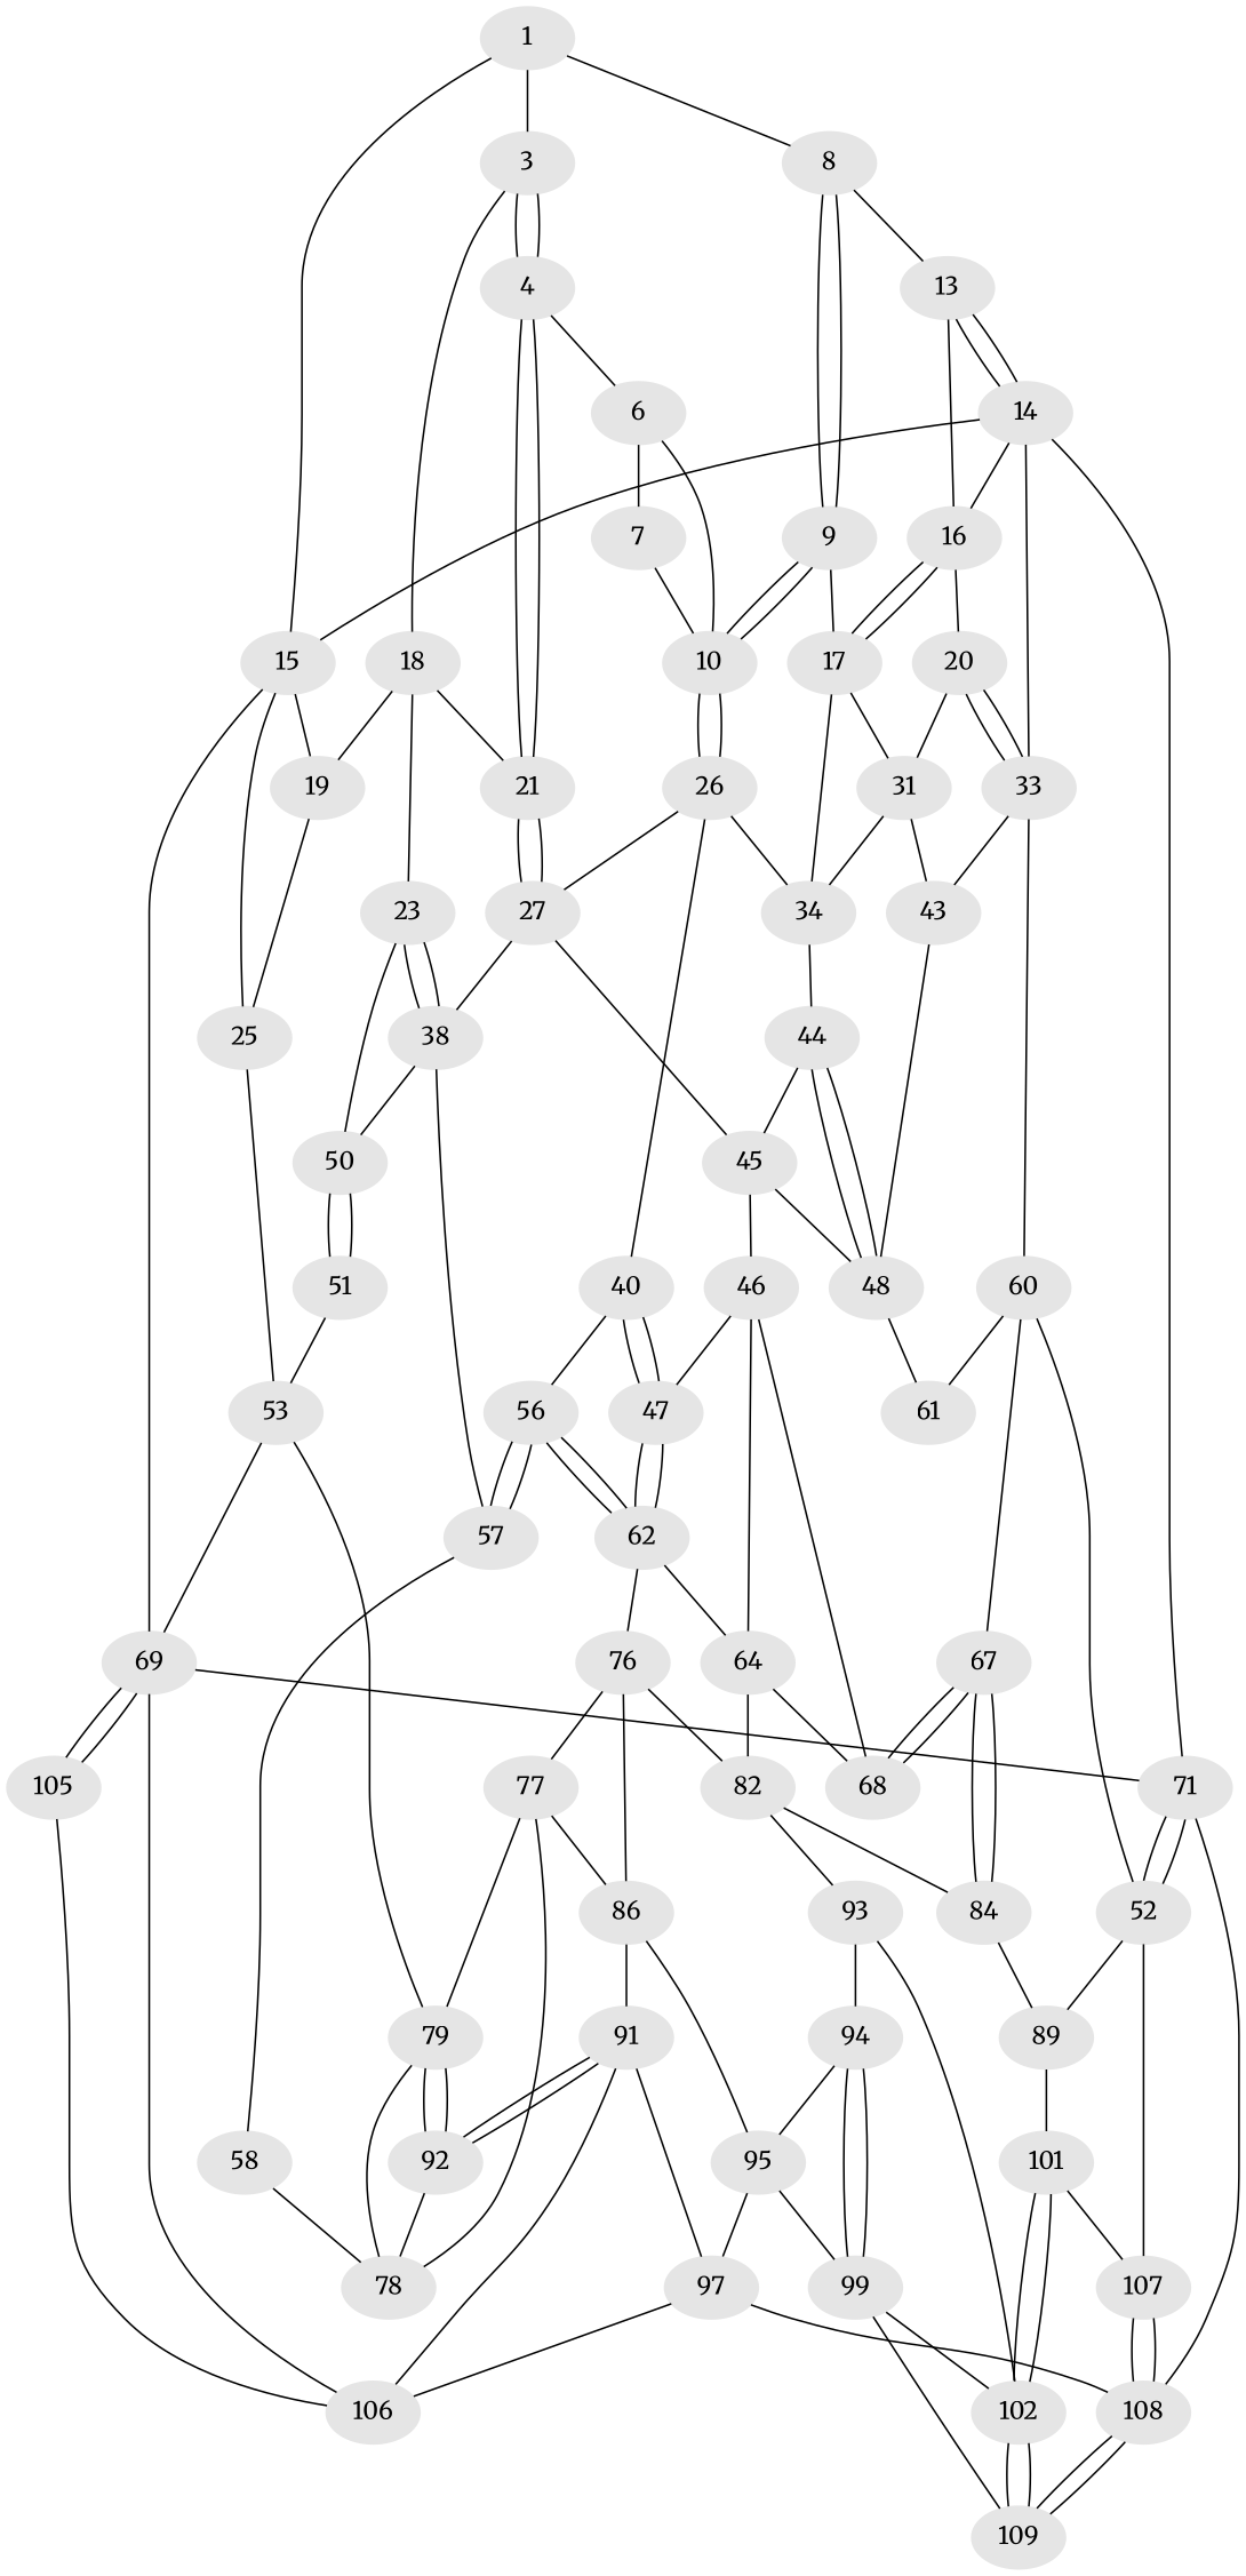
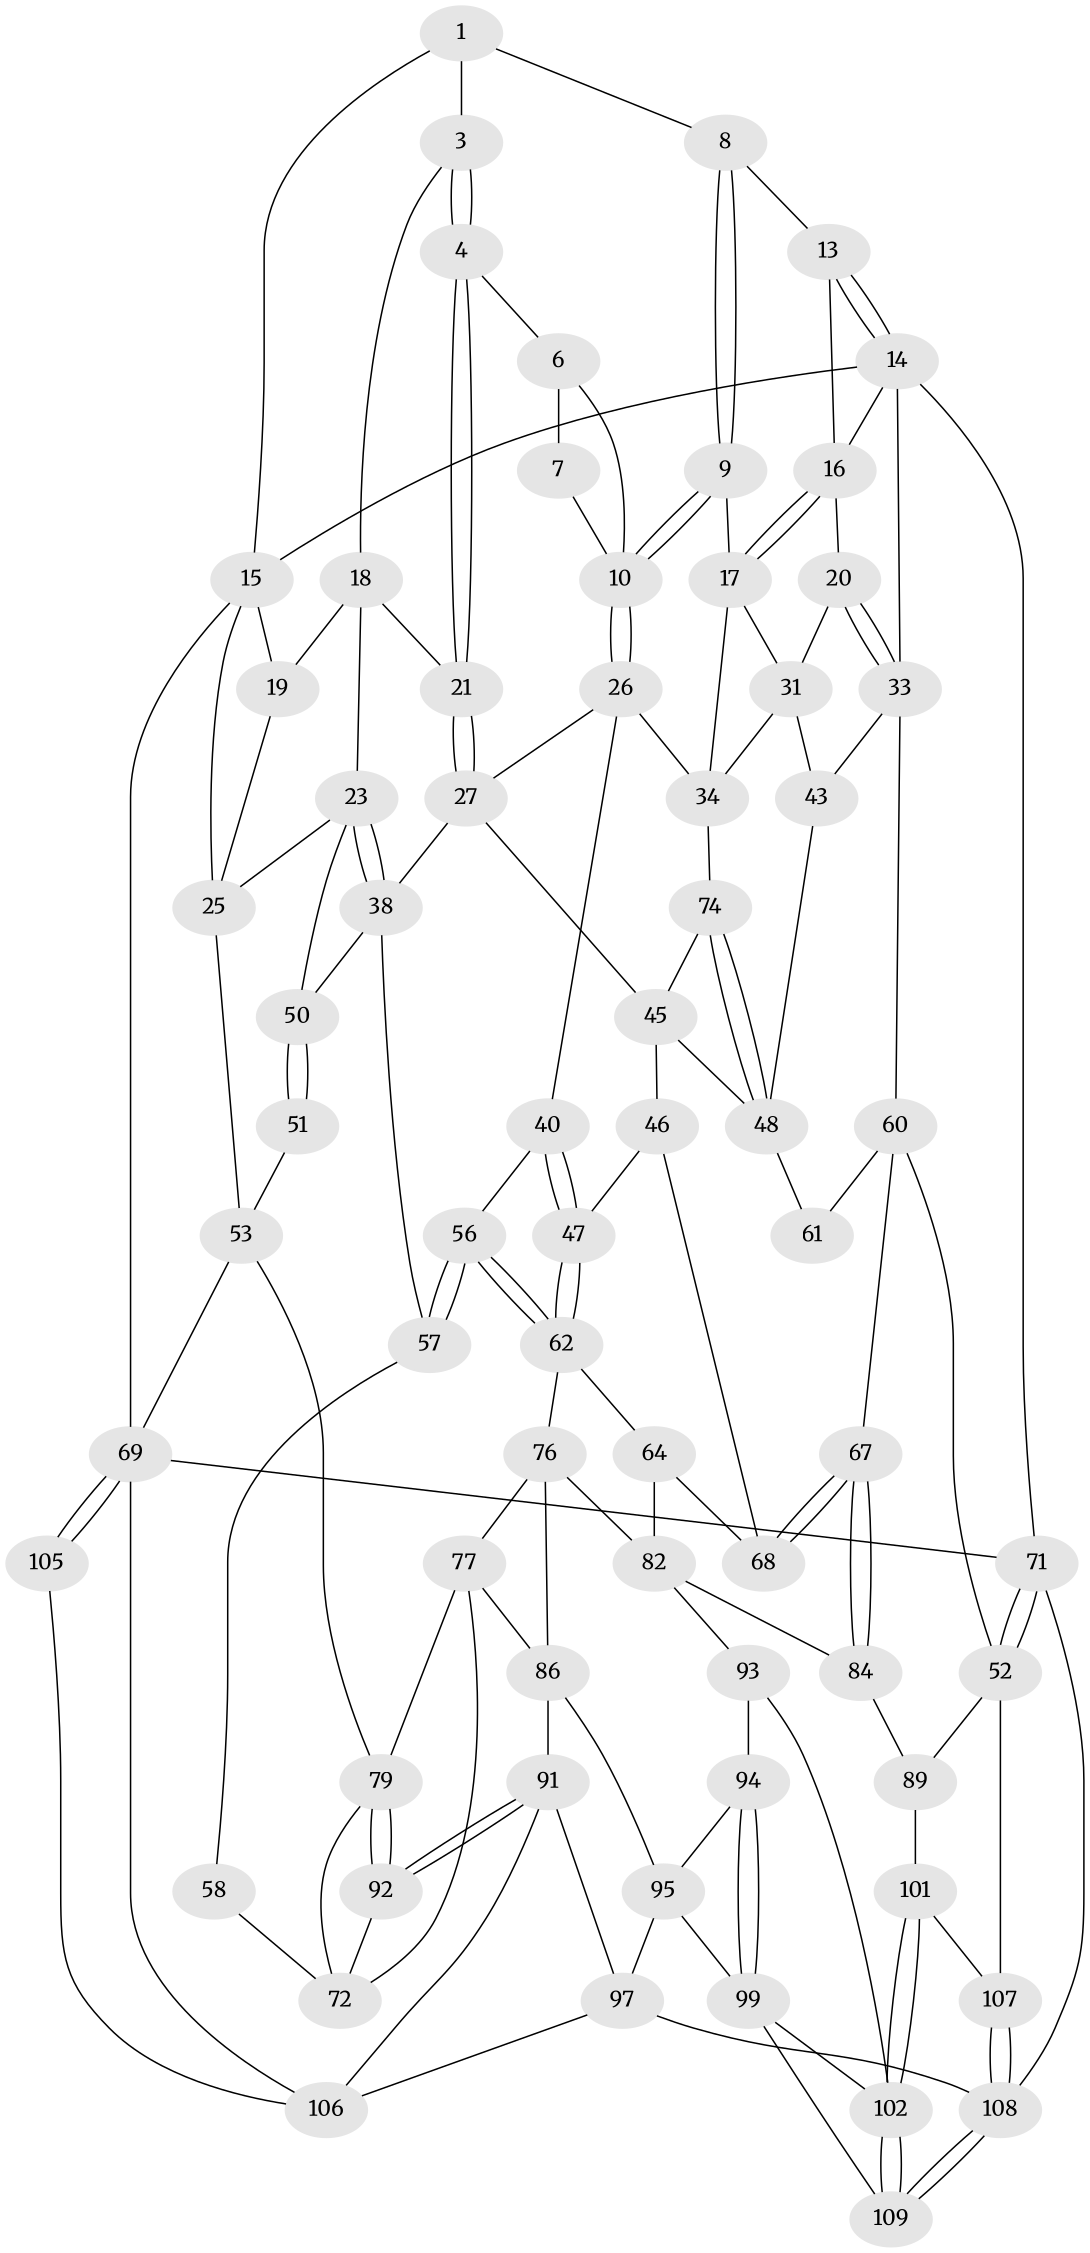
  graph {
    fontname=Merriweather
    node [color=gray90 fontname=Merriweather style=filled]
    edge [fontname=Merriweather]
    1 [super="+2"]
    3
    8
    15 [super="+20"]
    4 [super="+5"]
    18 [super="+22"]
    9
    13
    19
    25 [super="+49"]
    69 [super="+70"]
    6 [super="+12"]
    21
    23 [super="+24"]
    7
    10 [super="+11"]
    27 [super="+37"]
    26 [super="+36"]
    17 [super="+32"]
    14 [super="+29"]
    16 [super="+28"]
    31 [super="+39"]
    34 [super="+35"]
    40 [super="+41"]
    33 [super="+42"]
    71
    n27 [label=20]
    43
    60 [super="+73"]
    n30 [label=52 super="+88"]
    108 [super="+111"]
    53 [super="+54"]
    105
    106 [super="+110"]
-   44
+   44 [label=74]
    38 [super="+55"]
    50
    45
    57
    51 [super="+52"]
    79 [super="+80"]
    47
    56
    48 [super="+59"]
    61 [super="+66"]
    67
    58 [super="+75"]
    62 [super="+65"]
    46 [super="+63"]
    64 [super="+74"]
    68
    82 [super="+85"]
    76 [super="+83"]
-   78
+   78 [label=72]
    92
    89 [super="+90"]
    107
    84
    77 [super="+81"]
    86 [super="+87"]
    93
    109
    101 [super="+104"]
    91 [super="+98"]
    95 [super="+96"]
    94
    102 [super="+103"]
    97 [super="+112"]
    99 [super="+100"]
    1 -- 3
    1 -- 8
    1 -- 15
    3 -- 4
    3 -- 4
    3 -- 18
    8 -- 9
    8 -- 9
    8 -- 13
    15 -- 19
    15 -- 25
    15 -- 69
    4 -- 6 [weight=2]
    4 -- 21
    4 -- 21
    18 -- 19
    18 -- 21
    18 -- 23
    9 -- 10
    9 -- 10
    9 -- 17
    13 -- 14
    13 -- 14
    13 -- 16
    19 -- 25
    25 -- 53
    69 -- 71
    69 -- 105
    69 -- 105
    69 -- 106
    6 -- 7
    6 -- 10
    21 -- 27
    21 -- 27
+   23 -- 25
    23 -- 38
    23 -- 38
    23 -- 50
    7 -- 10
    10 -- 26
    10 -- 26
    27 -- 38
    27 -- 45
    26 -- 27
    26 -- 34
    26 -- 40
    17 -- 31
    17 -- 34
    14 -- 15
    14 -- 16
    14 -- 33
    14 -- 71
    16 -- 17
    16 -- 17
    16 -- n27
    31 -- 34
    31 -- 43
    34 -- 44
    40 -- 47
    40 -- 47
    40 -- 56
    33 -- 43
    33 -- 60
    71 -- n30
    71 -- n30
    71 -- 108
    n27 -- 31
    n27 -- 33
    n27 -- 33
    43 -- 48
    60 -- n30
    60 -- 61 [weight=2]
    60 -- 67
    n30 -- 89
    n30 -- 107
    108 -- 109
    108 -- 109
    53 -- 69
    53 -- 79
    105 -- 106
    44 -- 45
    44 -- 48
    44 -- 48
    38 -- 50
    38 -- 57
    50 -- 51
    50 -- 51
    45 -- 48
    45 -- 46
    57 -- 58
    51 -- 53
    79 -- 92
    79 -- 92
    47 -- 62
    47 -- 62
    56 -- 57
    56 -- 57
    56 -- 62
    56 -- 62
    48 -- 61
    67 -- 68
    67 -- 68
    67 -- 84
    67 -- 84
    58 -- 78
    62 -- 64
    62 -- 76
    46 -- 47
-   46 -- 64
    46 -- 68
    64 -- 68
    64 -- 82
    82 -- 84
    82 -- 93
    76 -- 82
    76 -- 77
    76 -- 86
    78 -- 79
    92 -- 78
    89 -- 101 [weight=2]
    107 -- 108
    107 -- 108
    84 -- 89
    77 -- 79
    77 -- 78
    77 -- 86
    86 -- 91
    86 -- 95
    93 -- 94
    93 -- 102
    101 -- 107
    101 -- 102
    101 -- 102
    91 -- 106
    91 -- 92
    91 -- 92
    91 -- 97
    95 -- 97
    95 -- 99
    94 -- 95
    94 -- 99
    94 -- 99
    102 -- 109
    102 -- 109
    97 -- 108
    97 -- 106
    99 -- 109
    99 -- 102
  }
